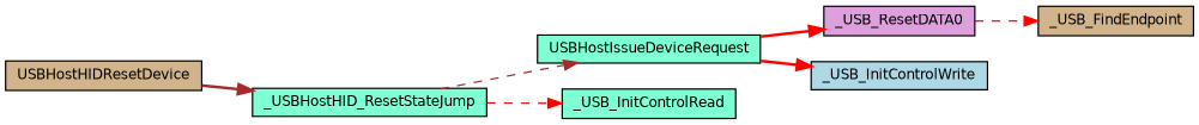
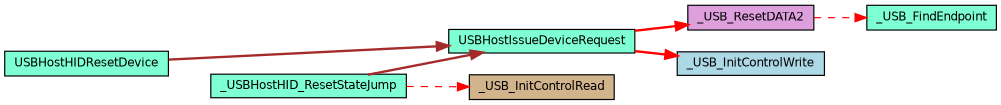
  digraph {
    rankdir=LR
    node [color=black fillcolor=tan fontname=Helvetica fontsize=10 shape=record style=filled]
    edge [color=red fontname=Helvetica fontsize=10 labelfontname=Helvetica labelfontsize=10 style=bold]
-   n1 [fontcolor=black height=0.2 label=USBHostHIDResetDevice width=0.4]
+   n1 [fillcolor=aquamarine fontcolor=black height=0.2 label=USBHostHIDResetDevice width=0.4]
    n2 [fillcolor=aquamarine height=0.2 label=_USBHostHID_ResetStateJump width=0.4]
    n3 [fillcolor=aquamarine height=0.2 label=USBHostIssueDeviceRequest width=0.4]
-   n4 [fillcolor=aquamarine height=0.2 label=_USB_InitControlRead width=0.4]
-   n5 [fillcolor=plum height=0.2 label=_USB_ResetDATA0 width=0.4]
+   n4 [height=0.2 label=_USB_InitControlRead width=0.4]
+   n5 [fillcolor=plum height=0.2 label=_USB_ResetDATA2 width=0.4]
    n6 [fillcolor=lightblue height=0.2 label=_USB_InitControlWrite width=0.4]
-   n7 [height=0.2 label=_USB_FindEndpoint width=0.4]
-   n1 -> n2 [color=brown]
-   n2 -> n3 [color=brown style=dashed]
+   n7 [fillcolor=aquamarine height=0.2 label=_USB_FindEndpoint width=0.4]
+   n1 -> n3 [color=brown]
+   n2 -> n3 [color=brown]
    n2 -> n4 [style=dashed]
    n3 -> n5
    n3 -> n6
    n5 -> n7 [style=dashed]
  }
